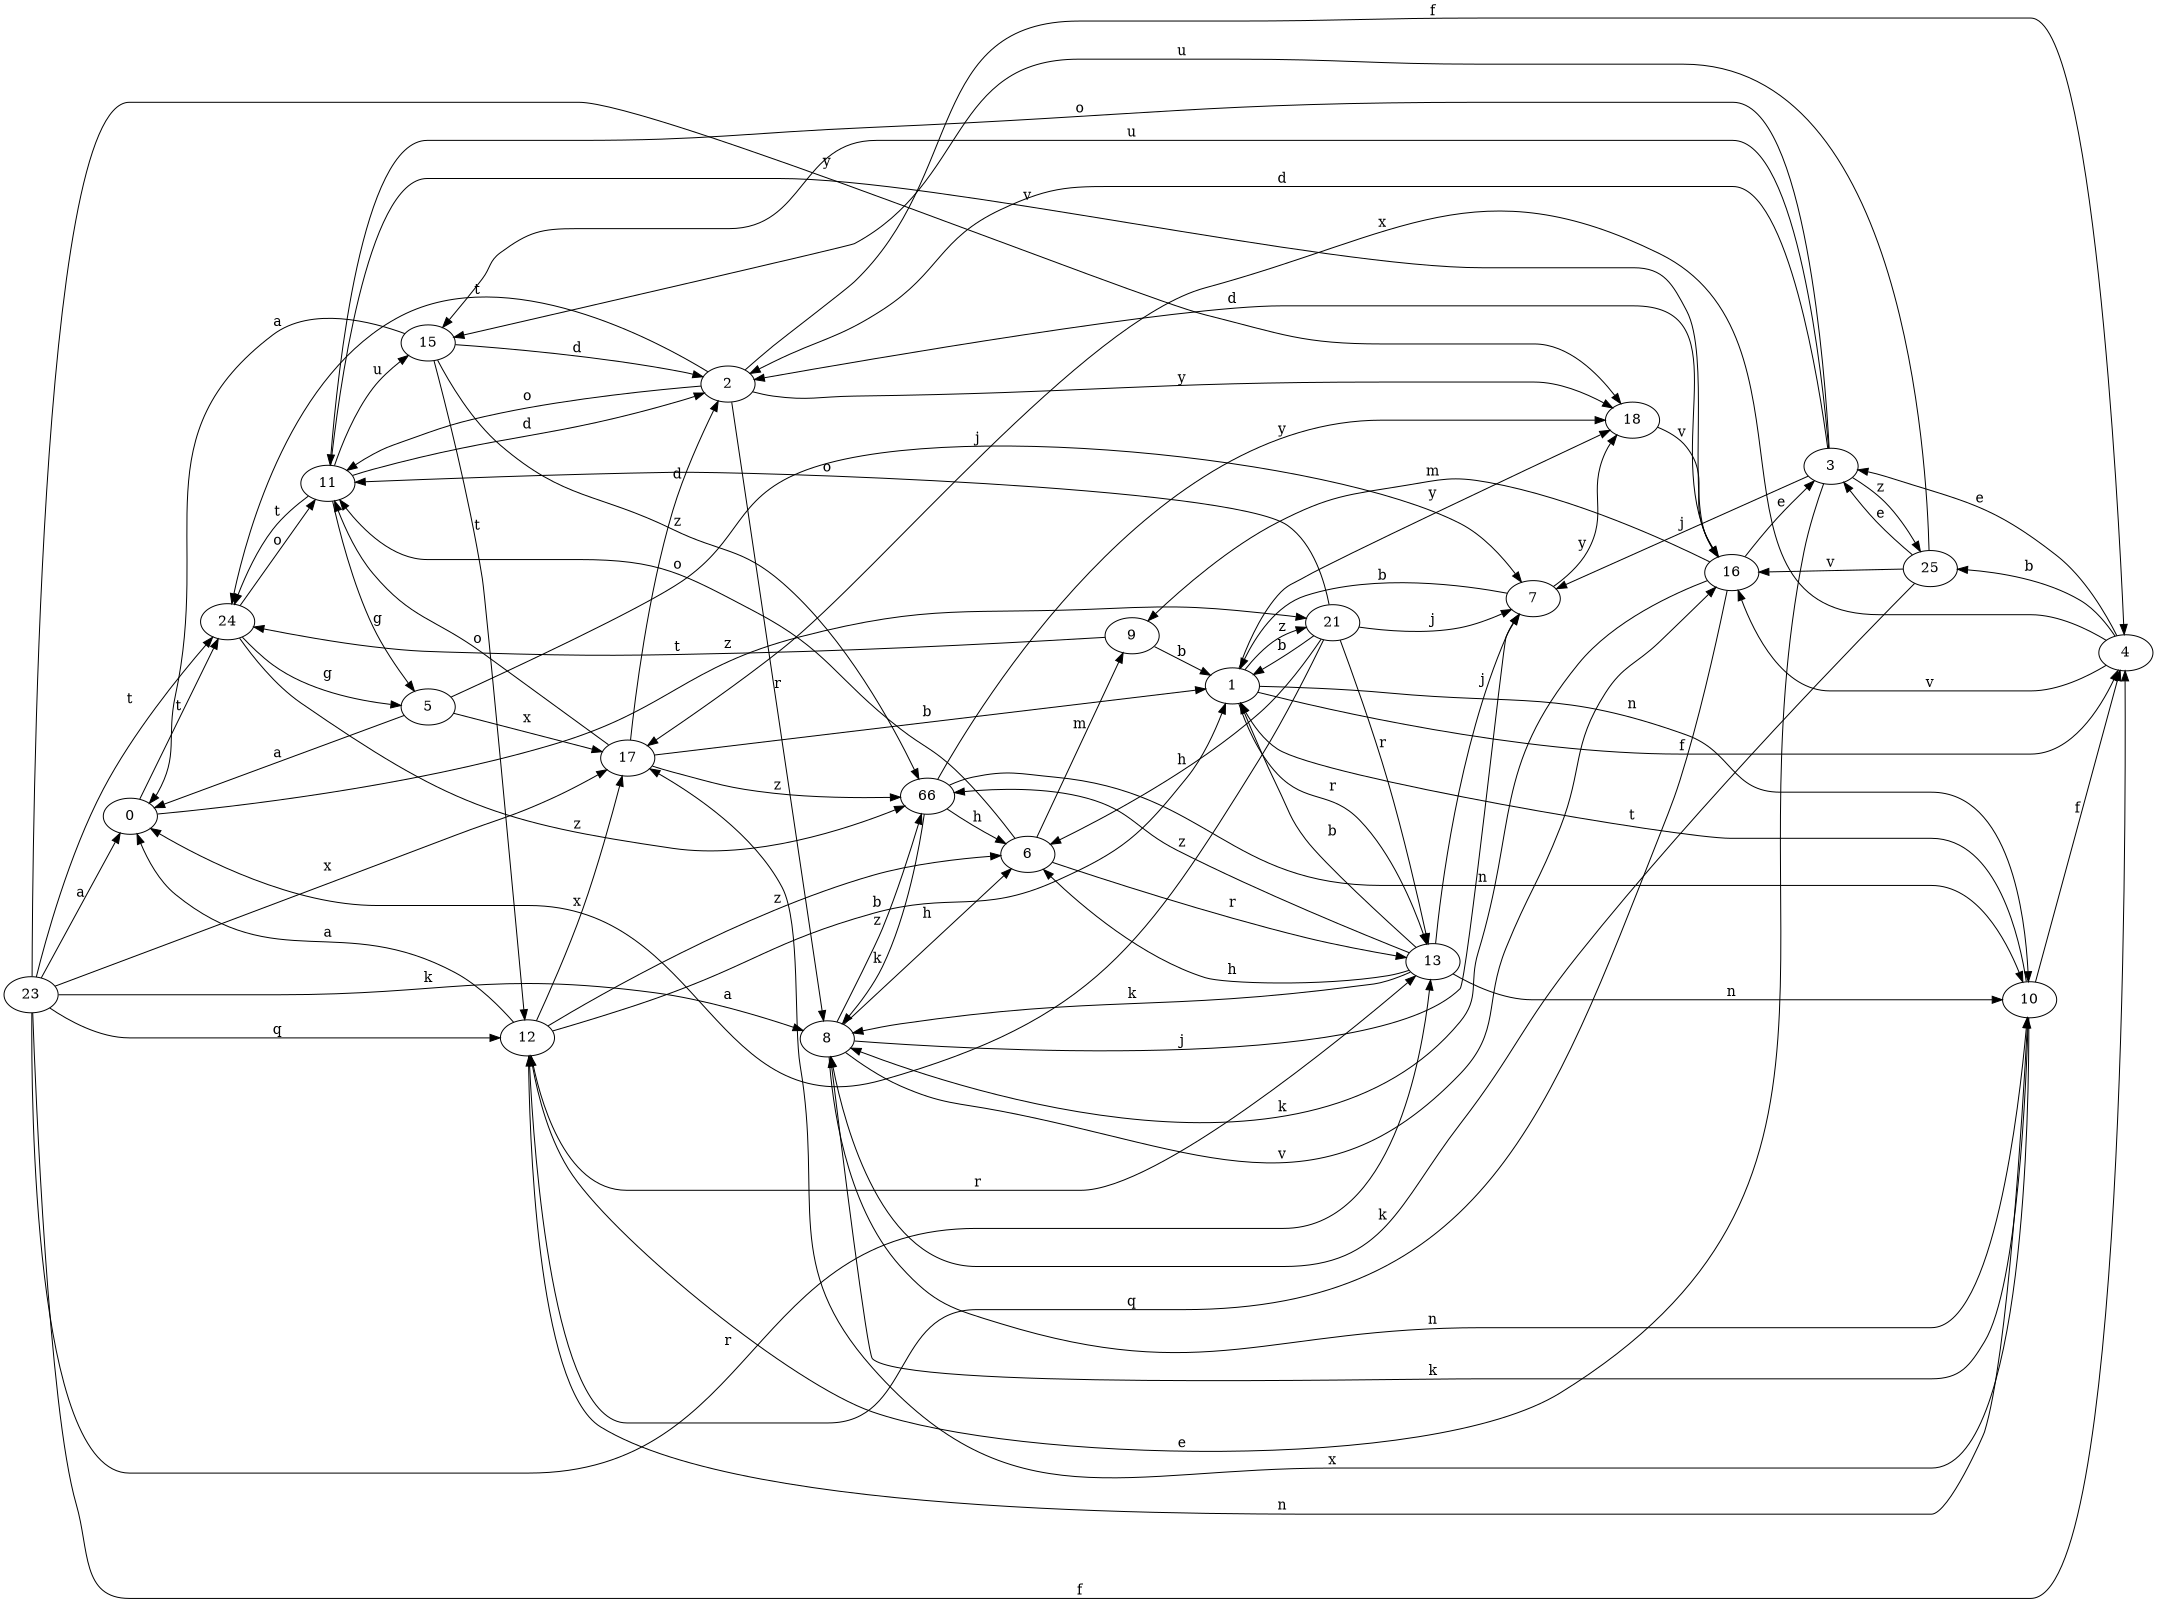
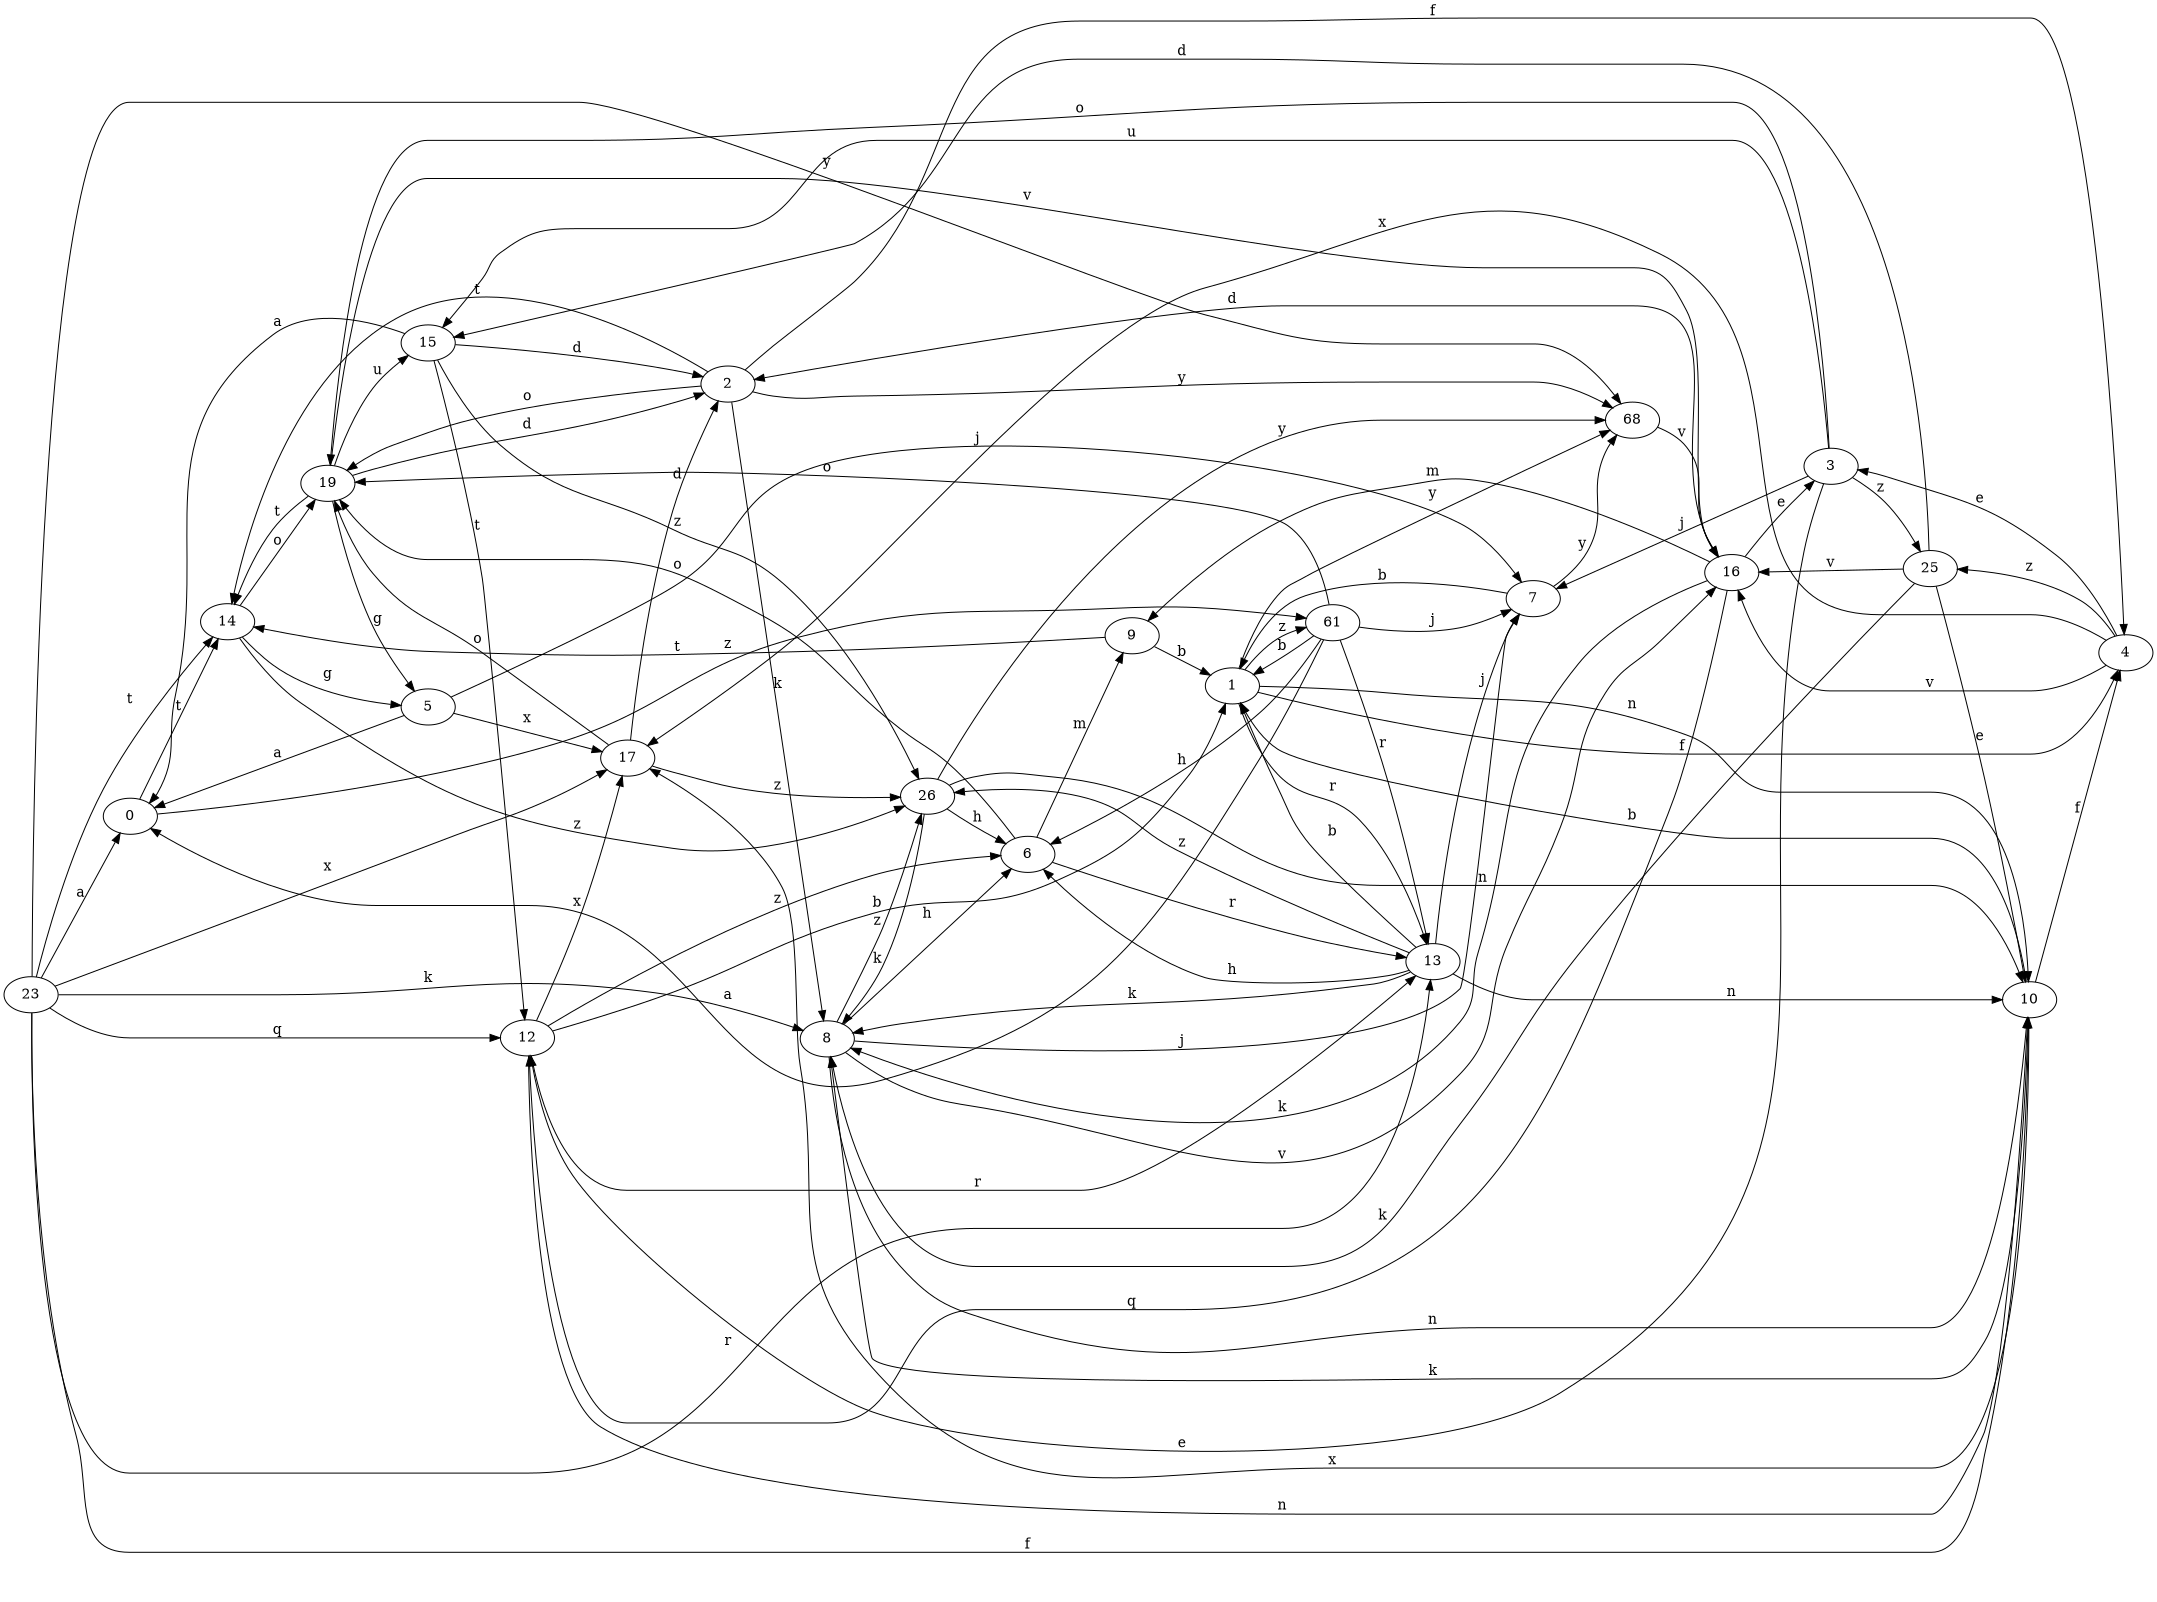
  strict digraph {
    rankdir=LR
    0
-   14 [label=24]
-   21
-   11
+   14
+   21 [label=61]
+   11 [label=19]
    5
-   26 [label=66]
+   26
    1
    13
    7
    6
    4
    10
-   18
+   18 [label=68]
    3
    25
    16
    17
    8
    2
    15
    12
    23
    9
    0 -> 14 [label=t]
    0 -> 21 [label=z]
    14 -> 11 [label=o]
    14 -> 5 [label=g]
    14 -> 26 [label=z]
    21 -> 0 [label=a]
    21 -> 11 [label=o]
    21 -> 1 [label=b]
    21 -> 13 [label=r]
    21 -> 7 [label=j]
    21 -> 6 [label=h]
    11 -> 14 [label=t]
    11 -> 5 [label=g]
    11 -> 16 [label=v]
    11 -> 2 [label=d]
    11 -> 15 [label=u]
    5 -> 0 [label=a]
    5 -> 7 [label=j]
    5 -> 17 [label=x]
    26 -> 6 [label=h]
    26 -> 10 [label=n]
    26 -> 18 [label=y]
    26 -> 8 [label=k]
    1 -> 21 [label=z]
    1 -> 13 [label=r]
    1 -> 4 [label=f]
    1 -> 10 [label=n]
    1 -> 18 [label=y]
    13 -> 26 [label=z]
    13 -> 1 [label=b]
    13 -> 7 [label=j]
    13 -> 6 [label=h]
    13 -> 10 [label=n]
    13 -> 8 [label=k]
    7 -> 1 [label=b]
    7 -> 18 [label=y]
    6 -> 11 [label=o]
    6 -> 13 [label=r]
    6 -> 9 [label=m]
    4 -> 3 [label=e]
-   4 -> 25 [label=b]
+   4 -> 25 [label=z]
    4 -> 16 [label=v]
    4 -> 17 [label=x]
-   10 -> 1 [label=t]
+   10 -> 1 [label=b]
    10 -> 4 [label=f]
    10 -> 17 [label=x]
    10 -> 8 [label=k]
    18 -> 16 [label=v]
    3 -> 11 [label=o]
    3 -> 7 [label=j]
    3 -> 25 [label=z]
-   3 -> 2 [label=d]
    3 -> 15 [label=u]
    3 -> 12 [label=e]
-   25 -> 3 [label=e]
+   25 -> 10 [label=e]
    25 -> 16 [label=v]
    25 -> 8 [label=k]
-   25 -> 15 [label=u]
+   25 -> 15 [label=d]
    16 -> 3 [label=e]
    16 -> 8 [label=k]
    16 -> 2 [label=d]
    16 -> 12 [label=q]
    16 -> 9 [label=m]
    17 -> 11 [label=o]
    17 -> 26 [label=z]
-   17 -> 1 [label=b]
    17 -> 2 [label=d]
    8 -> 26 [label=z]
    8 -> 7 [label=j]
    8 -> 6 [label=h]
    8 -> 10 [label=n]
    8 -> 16 [label=v]
    2 -> 14 [label=t]
    2 -> 11 [label=o]
    2 -> 4 [label=f]
    2 -> 18 [label=y]
-   2 -> 8 [label=r]
+   2 -> 8 [label=k]
    15 -> 0 [label=a]
    15 -> 26 [label=z]
    15 -> 2 [label=d]
    15 -> 12 [label=t]
-   12 -> 0 [label=a]
    12 -> 1 [label=b]
    12 -> 13 [label=r]
    12 -> 6 [label=z]
    12 -> 10 [label=n]
    12 -> 17 [label=x]
    23 -> 0 [label=a]
    23 -> 14 [label=t]
    23 -> 13 [label=r]
-   23 -> 4 [label=f]
+   23 -> 10 [label=f]
    23 -> 18 [label=y]
    23 -> 17 [label=x]
    23 -> 8 [label=k]
    23 -> 12 [label=q]
    9 -> 14 [label=t]
    9 -> 1 [label=b]
  }
